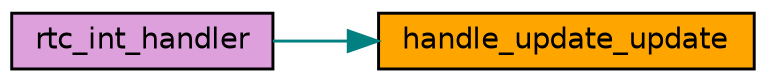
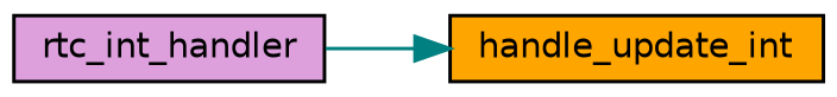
  digraph {
    rankdir=RL
    node [color=black fontname=Helvetica fontsize=10 shape=record style=filled]
-   n1 [fillcolor=orange fontcolor=black height=0.2 label=handle_update_update width=0.4]
+   n1 [fillcolor=orange fontcolor=black height=0.2 label=handle_update_int width=0.4]
    n2 [fillcolor=plum height=0.2 label=rtc_int_handler width=0.4]
    n1 -> n2 [color=teal dir=back fontname=Helvetica fontsize=10 labelfontname=Helvetica labelfontsize=10 style=solid]
  }
